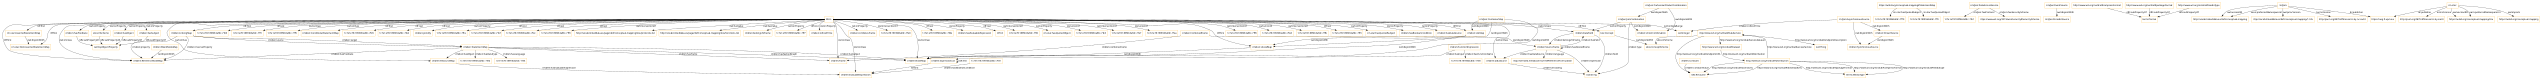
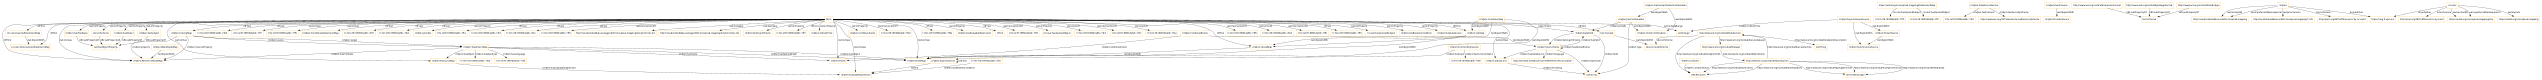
  digraph {
    fontname="Noto Sans"
    rankdir=TB
    node [color=orange fontname="Noto Sans" shape=rectangle]
    edge [fontname="Noto Sans"]
    "cm-star:AssertedStatementMap"
    "cm-star:NonAssertedStatementMap"
    "https://w3id.org/conceptual-mapping#StatementMap"
    "1c7e1e78:189f463afdc:-7ff9"
    "1c7e1e78:189f463afdc:-7ffc"
    "cm@en:DataAccessService"
    "1c7e1e78:189f463afdc:-7fe1"
    "https://www.w3.org/2019/wot/security#SecurityScheme"
    "cm@en:DataField"
    "cm@en:SourceFrame"
    "xsd:string"
    "cm@en:DataSource"
    "http://semweb.mmlab.be/ns/rml#ReferenceFormulation"
    "cm@en:BlankNodeMap"
    "cm@en:ReferenceNodeMap"
    "http://www.w3.org/ns/dcat#Distribution"
    "http://www.w3.org/ns/dcat#DataService"
    "rdfs:Resource"
    "terms:MediaType"
    "http://www.w3.org/ns/dcat#Dataset"
    "owl:Thing"
    "skos:ConceptScheme"
    "cm@en:FunctionExpression"
    "cm@en:ExpressionList"
    "1c7e1e78:189f463afdc:-7fe8"
    "cm@en:EvaluableExpression"
    "cm@en:StreamSource"
    "cm@en:SynchronousSource"
    "cm@en:EventSource"
    "cm@en:PeriodicSource"
    "cm@en:ResourceMap"
    "cm@en:LinkingMap"
    "cm@en:StatementMap"
    "cm@en:NodeMap"
    "cm@en:Frame"
    "1c7e1e78:189f463afdc:-7fe4"
    "1c7e1e78:189f463afdc:-7feb"
    "cm@en:LiteralMap"
    n39 [label="kos:Concept"]
    "cm@en:Constant"
    "cm@en:CombinedFrame"
    "1c7e1e78:189f463afdc:-7fee"
    "cm@en:CartessianProductCombination"
    "cm@en:UnionCombination"
    "cm@en:JoinCombination"
    "cm@en:ListMap"
    "cm@en:AsynchronousSource"
    "xsd:integer"
    "cm@en:ContainerMap"
    "http://www.w3.org/ns/dcat#compressFormat"
    "terms:format"
    "cm@en:"
    "http://vocab.linkeddata.es/def/conceptual-mapping"
    "https://oeg.fi.upm.es/"
    "http://vocab.linkeddata.es/def/conceptual-mapping/1.0.0/"
    "http://purl.org/NET/rdflicense/cc-by-nc-sa4.0"
    "cm@en:hasPredicate"
    "owl:topObjectProperty"
    "cm-star:"
    "http://purl.org/NET/rdflicense/cc-by-sa4.0"
    "https://w3id.org/conceptual-mapping/star"
    "https://w3id.org/conceptual-mapping"
    "cm@en:hasObject"
    "skos:inScheme"
    NULL
    "1c7e1e78:189f463afdc:-7ff1"
    "1c7e1e78:189f463afdc:-7ff5"
    "cm@en:ConditionalStatementMap"
    "1c7e1e78:189f463afdc:-7fe5"
    "1c7e1e78:189f463afdc:-7fe2"
    "1c7e1e78:189f463afdc:-7fe9"
    "cm@en:joinsBy"
    "1c7e1e78:189f463afdc:-7ffa"
    "1c7e1e78:189f463afdc:-7fef"
    "1c7e1e78:189f463afdc:-7fec"
    "1c7e1e78:189f463afdc:-7ff0"
    "http://vocab.linkeddata.es/page/def/conceptual-mapping/kos/protocols-list"
    "cm@en:hasSubject"
    "http://vocab.linkeddata.es/page/def/conceptual-mapping/kos/functions-list"
    "cm@en:belongsToFrame"
    "1c7e1e78:189f463afdc:-7ff7"
    "cm@en:refreshTime"
    "cm@en:combinesFrame"
    "1c7e1e78:189f463afdc:-7fe0"
    "1c7e1e78:189f463afdc:-7fde"
    "cm@en:hasEvaluableExpression"
    "rdf:nil"
    "1c7e1e78:189f463afdc:-7ff4"
    "cm-star:hasQuotedObject"
    "1c7e1e78:189f463afdc:-7fe3"
    "1c7e1e78:189f463afdc:-7fe7"
    "1c7e1e78:189f463afdc:-7fea"
    "1c7e1e78:189f463afdc:-7ff8"
    "1c7e1e78:189f463afdc:-7fed"
    "1c7e1e78:189f463afdc:-7ffb"
    "1c7e1e78:189f463afdc:-7ff3"
    "cm-star:hasQuotedSubject"
    "cm@en:hasBooleanCondition"
    "cm@en:hasDataSource"
    "http://www.w3.org/ns/dcat#packageFormat"
    "http://www.w3.org/ns/dcat#mediaType"
    "cm-star:AssertedStatementMap" -> "cm-star:NonAssertedStatementMap" [label="owl:disjointWith"]
    "https://w3id.org/conceptual-mapping#StatementMap" -> "1c7e1e78:189f463afdc:-7ff9" [label="cm-star:hasQuotedSubject"]
    "https://w3id.org/conceptual-mapping#StatementMap" -> "1c7e1e78:189f463afdc:-7ffc" [label="cm-star:hasQuotedObject"]
    "cm@en:DataAccessService" -> "1c7e1e78:189f463afdc:-7fe1" [label="cm@en:hasProtocol"]
    "cm@en:DataAccessService" -> "https://www.w3.org/2019/wot/security#SecurityScheme" [label="cm@en:hasSecurityScheme"]
    "cm@en:DataField" -> "cm@en:SourceFrame" [label="cm@en:belongsToFrame"]
    "cm@en:DataField" -> "xsd:string" [label="cm@en:field"]
    "cm@en:SourceFrame" -> "cm@en:DataField" [label="cm@en:hasField"]
    "cm@en:SourceFrame" -> "cm@en:SourceFrame" [label="cm@en:hasNestedFrame"]
    "cm@en:SourceFrame" -> "xsd:string" [label="cm@en:expression"]
    "cm@en:SourceFrame" -> "cm@en:DataSource" [label="cm@en:hasDataSource"]
    "cm@en:SourceFrame" -> "http://semweb.mmlab.be/ns/rml#ReferenceFormulation" [label="cm@en:language"]
    "cm@en:DataSource" -> "xsd:string" [label="cm@en:encoding"]
    "cm@en:BlankNodeMap" -> "cm@en:ReferenceNodeMap" [label="owl:disjointWith"]
    "http://www.w3.org/ns/dcat#Distribution" -> "http://www.w3.org/ns/dcat#DataService" [label="http://www.w3.org/ns/dcat#accessService"]
    "http://www.w3.org/ns/dcat#Distribution" -> "rdfs:Resource" [label="http://www.w3.org/ns/dcat#downloadURL"]
    "http://www.w3.org/ns/dcat#Distribution" -> "rdfs:Resource" [label="http://www.w3.org/ns/dcat#accessURL"]
    "http://www.w3.org/ns/dcat#Distribution" -> "terms:MediaType" [label="http://www.w3.org/ns/dcat#packageFormat"]
    "http://www.w3.org/ns/dcat#Distribution" -> "terms:MediaType" [label="http://www.w3.org/ns/dcat#compressFormat"]
    "http://www.w3.org/ns/dcat#Distribution" -> "terms:MediaType" [label="http://www.w3.org/ns/dcat#mediaType"]
    "http://www.w3.org/ns/dcat#DataService" -> "rdfs:Resource" [label="http://www.w3.org/ns/dcat#endpointURL"]
    "http://www.w3.org/ns/dcat#DataService" -> "http://www.w3.org/ns/dcat#Dataset" [label="http://www.w3.org/ns/dcat#servesDataset"]
    "http://www.w3.org/ns/dcat#DataService" -> "owl:Thing" [label="http://www.w3.org/ns/dcat#endpointDescription"]
    "http://www.w3.org/ns/dcat#DataService" -> "skos:ConceptScheme" [label="skos:inScheme"]
    "http://www.w3.org/ns/dcat#Dataset" -> "http://www.w3.org/ns/dcat#Distribution" [label="http://www.w3.org/ns/dcat#distribution"]
    "cm@en:FunctionExpression" -> "cm@en:ExpressionList" [label="cm@en:hasInput"]
    "cm@en:FunctionExpression" -> "1c7e1e78:189f463afdc:-7fe8" [label="cm@en:hasFunctionName"]
    "cm@en:ExpressionList" -> "cm@en:ExpressionList" [label="rdf:rest"]
    "cm@en:ExpressionList" -> "cm@en:EvaluableExpression" [label="rdf:first"]
    "cm@en:StreamSource" -> "cm@en:SynchronousSource" [label="owl:disjointWith"]
    "cm@en:EventSource" -> "cm@en:PeriodicSource" [label="owl:disjointWith"]
    "cm@en:ResourceMap" -> "cm@en:EvaluableExpression" [label="cm@en:hasEvaluableExpression"]
    "cm@en:LinkingMap" -> "cm@en:ReferenceNodeMap" [label="cm@en:inverseProperty"]
    "cm@en:LinkingMap" -> "cm@en:ReferenceNodeMap" [label="cm@en:property"]
    "cm@en:LinkingMap" -> "cm@en:StatementMap" [label="cm@en:source"]
    "cm@en:LinkingMap" -> "cm@en:StatementMap" [label="cm@en:target"]
    "cm@en:StatementMap" -> "cm@en:ReferenceNodeMap" [label="cm@en:hasPredicate"]
    "cm@en:StatementMap" -> "cm@en:ResourceMap" [label="cm@en:hasObject"]
    "cm@en:StatementMap" -> "cm@en:NodeMap" [label="cm@en:hasNamedGraph"]
    "cm@en:StatementMap" -> "cm@en:NodeMap" [label="cm@en:hasSubject"]
    "cm@en:StatementMap" -> "cm@en:Frame" [label="cm@en:hasFrame"]
    "cm@en:StatementMap" -> "1c7e1e78:189f463afdc:-7fe4" [label="cm@en:hasLanguage"]
    "cm@en:StatementMap" -> "1c7e1e78:189f463afdc:-7feb" [label="cm@en:hasDataType"]
    "cm@en:LiteralMap" -> "cm@en:NodeMap" [label="owl:disjointWith"]
    n39 -> "skos:ConceptScheme" [label="owl:disjointWith"]
    "cm@en:Constant" -> "rdfs:Resource" [label="cm@en:constantValue"]
    "cm@en:CombinedFrame" -> "cm@en:SourceFrame" [label="owl:disjointWith"]
    "cm@en:CombinedFrame" -> "cm@en:Frame" [label="cm@en:combinesFrame"]
    "1c7e1e78:189f463afdc:-7fee" -> "cm@en:EvaluableExpression" [label="cm@en:hasBooleanCondition"]
    "cm@en:CartessianProductCombination" -> "cm@en:UnionCombination" [label="owl:disjointWith"]
    "cm@en:CartessianProductCombination" -> "cm@en:JoinCombination" [label="owl:disjointWith"]
-   "cm@en:JoinCombination" -> "cm@en:DataField" [label="owl:onProperty"]
+   "cm@en:JoinCombination" -> "cm@en:DataField" [label="cm@en:joinsBy"]
    "cm@en:JoinCombination" -> "xsd:string" [label="cm@en:type"]
    "cm@en:JoinCombination" -> "cm@en:UnionCombination" [label="owl:disjointWith"]
    "cm@en:ListMap" -> "cm@en:NodeMap" [label="owl:disjointWith"]
    "cm@en:ListMap" -> "cm@en:LiteralMap" [label="owl:disjointWith"]
    "cm@en:AsynchronousSource" -> "cm@en:StreamSource" [label="owl:disjointWith"]
    "cm@en:AsynchronousSource" -> "cm@en:SynchronousSource" [label="owl:disjointWith"]
    "cm@en:AsynchronousSource" -> "xsd:integer" [label="cm@en:refreshTime"]
    "cm@en:ContainerMap" -> "cm@en:NodeMap" [label="owl:disjointWith"]
    "cm@en:ContainerMap" -> "cm@en:LiteralMap" [label="owl:disjointWith"]
    "cm@en:ContainerMap" -> "cm@en:ListMap" [label="owl:disjointWith"]
    "http://www.w3.org/ns/dcat#compressFormat" -> "terms:format" [label="rdfs:subPropertyOf"]
    "cm@en:" -> "http://vocab.linkeddata.es/def/conceptual-mapping" [label="owl:versionIRI"]
    "cm@en:" -> "http://vocab.linkeddata.es/def/conceptual-mapping" [label="vann:preferredNamespaceUri"]
    "cm@en:" -> "https://oeg.fi.upm.es/" [label="dc:publisher"]
    "cm@en:" -> "http://vocab.linkeddata.es/def/conceptual-mapping/1.0.0/" [label="owl:priorVersion"]
    "cm@en:" -> "http://purl.org/NET/rdflicense/cc-by-nc-sa4.0" [label="terms:license"]
    "cm@en:hasPredicate" -> "owl:topObjectProperty" [label="rdfs:subPropertyOf"]
    "cm-star:" -> "https://oeg.fi.upm.es/" [label="dc:publisher"]
    "cm-star:" -> "http://purl.org/NET/rdflicense/cc-by-sa4.0" [label="terms:license"]
    "cm-star:" -> "https://w3id.org/conceptual-mapping/star" [label="owl:versionIRI"]
    "cm-star:" -> "https://w3id.org/conceptual-mapping/star" [label="vann:preferredNamespaceUri"]
    "cm-star:" -> "https://w3id.org/conceptual-mapping" [label="owl:imports"]
    "cm@en:hasObject" -> "owl:topObjectProperty" [label="rdfs:subPropertyOf"]
    "skos:inScheme" -> "owl:topObjectProperty" [label="rdfs:subPropertyOf"]
    NULL -> "cm-star:AssertedStatementMap" [label="rdf:first"]
    NULL -> "cm-star:NonAssertedStatementMap" [label="rdf:first"]
    NULL -> "cm@en:DataField" [label="owl:onClass"]
    NULL -> "cm@en:DataSource" [label="owl:onClass"]
    NULL -> "cm@en:ReferenceNodeMap" [label="owl:onClass"]
    NULL -> "cm@en:ReferenceNodeMap" [label="rdf:first"]
    NULL -> "cm@en:EvaluableExpression" [label="owl:onClass"]
    NULL -> "cm@en:ResourceMap" [label="owl:onClass"]
    NULL -> "cm@en:LinkingMap" [label="rdf:first"]
    NULL -> "cm@en:NodeMap" [label="owl:onClass"]
    NULL -> "cm@en:Frame" [label="owl:onClass"]
    NULL -> "cm@en:LiteralMap" [label="rdf:first"]
    NULL -> n39 [label="rdf:first"]
    NULL -> "cm@en:ListMap" [label="rdf:first"]
    NULL -> "xsd:integer" [label="owl:onDataRange"]
    NULL -> "cm@en:hasPredicate" [label="owl:onProperty"]
    NULL -> "cm@en:hasObject" [label="owl:onProperty"]
    NULL -> "skos:inScheme" [label="owl:onProperty"]
    NULL -> "1c7e1e78:189f463afdc:-7ff1" [label="owl:onClass"]
    NULL -> "1c7e1e78:189f463afdc:-7ff5" [label="owl:onClass"]
    NULL -> "cm@en:ConditionalStatementMap" [label="rdf:first"]
    NULL -> "1c7e1e78:189f463afdc:-7fe5" [label="rdf:rest"]
    NULL -> "1c7e1e78:189f463afdc:-7fe2" [label="rdf:rest"]
    NULL -> "1c7e1e78:189f463afdc:-7fe9" [label="rdf:rest"]
    NULL -> "cm@en:joinsBy" [label="owl:onProperty"]
    NULL -> "1c7e1e78:189f463afdc:-7ffa" [label="rdf:rest"]
    NULL -> "1c7e1e78:189f463afdc:-7fef" [label="rdf:rest"]
    NULL -> "1c7e1e78:189f463afdc:-7fec" [label="rdf:rest"]
    NULL -> "1c7e1e78:189f463afdc:-7ff0" [label="owl:intersectionOf"]
    NULL -> "http://vocab.linkeddata.es/page/def/conceptual-mapping/kos/protocols-list" [label="owl:hasValue"]
    NULL -> "cm@en:hasSubject" [label="owl:onProperty"]
    NULL -> "http://vocab.linkeddata.es/page/def/conceptual-mapping/kos/functions-list" [label="owl:hasValue"]
    NULL -> "cm@en:belongsToFrame" [label="owl:onProperty"]
    NULL -> "1c7e1e78:189f463afdc:-7ff7" [label="rdf:rest"]
    NULL -> "cm@en:refreshTime" [label="owl:onProperty"]
    NULL -> "cm@en:combinesFrame" [label="owl:onProperty"]
    NULL -> "1c7e1e78:189f463afdc:-7fe0" [label="owl:intersectionOf"]
    NULL -> "1c7e1e78:189f463afdc:-7fde" [label="rdf:rest"]
    NULL -> "cm@en:hasEvaluableExpression" [label="owl:onProperty"]
    NULL -> "rdf:nil" [label="rdf:rest"]
    NULL -> "1c7e1e78:189f463afdc:-7ff4" [label="owl:intersectionOf"]
    NULL -> "cm-star:hasQuotedObject" [label="owl:onProperty"]
    NULL -> "1c7e1e78:189f463afdc:-7fe3" [label="owl:unionOf"]
    NULL -> "1c7e1e78:189f463afdc:-7fe7" [label="owl:intersectionOf"]
    NULL -> "1c7e1e78:189f463afdc:-7fea" [label="owl:unionOf"]
    NULL -> "1c7e1e78:189f463afdc:-7ff8" [label="owl:intersectionOf"]
    NULL -> "1c7e1e78:189f463afdc:-7fed" [label="owl:unionOf"]
    NULL -> "1c7e1e78:189f463afdc:-7ffb" [label="owl:intersectionOf"]
    NULL -> "1c7e1e78:189f463afdc:-7ff3" [label="rdf:rest"]
    NULL -> "cm-star:hasQuotedSubject" [label="owl:onProperty"]
    NULL -> "cm@en:hasBooleanCondition" [label="owl:onProperty"]
    NULL -> "cm@en:hasDataSource" [label="owl:onProperty"]
    "cm@en:hasSubject" -> "owl:topObjectProperty" [label="rdfs:subPropertyOf"]
    "http://www.w3.org/ns/dcat#packageFormat" -> "terms:format" [label="rdfs:subPropertyOf"]
    "http://www.w3.org/ns/dcat#mediaType" -> "terms:format" [label="rdfs:subPropertyOf"]
  }
